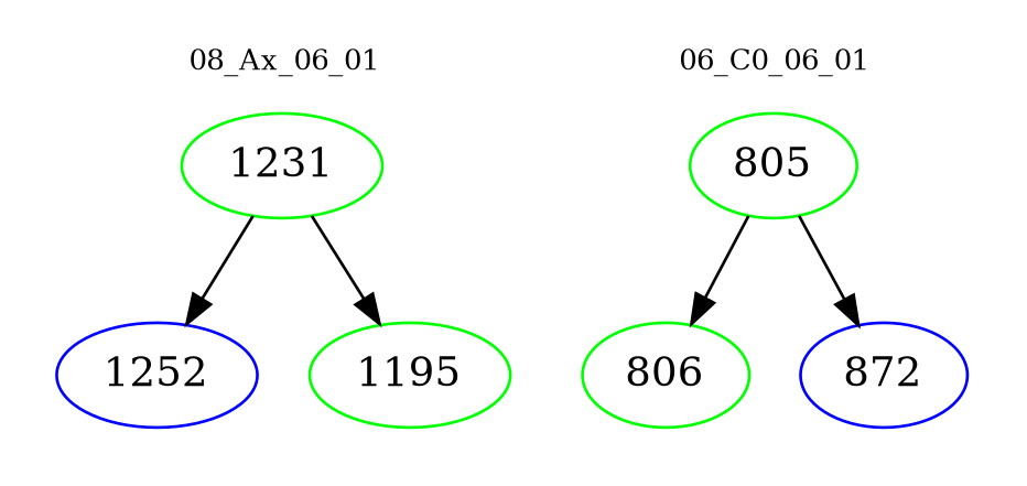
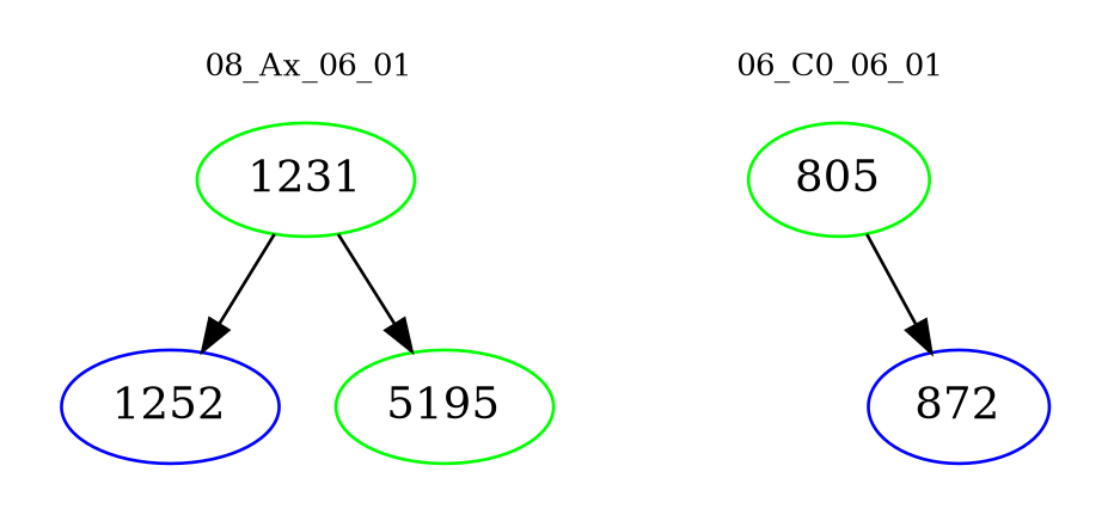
  digraph {
    node [color=green]
    edge [color=black]
    n1 [label=1231]
    n2 [color=blue label=1252]
-   n3 [label=1195]
+   n3 [label=5195]
    n4 [label=805]
-   n5 [label=806]
    n6 [color=blue label=872]
    subgraph cluster_1 {
      color=white
      fontsize=10
      label="08_Ax_06_01"
      n1
      n2
      n3
    }
    subgraph cluster_2 {
      color=white
      fontsize=10
      label="06_C0_06_01"
      n4
-     n5
      n6
    }
    n1 -> n2
    n1 -> n3
-   n4 -> n5
    n4 -> n6
  }
